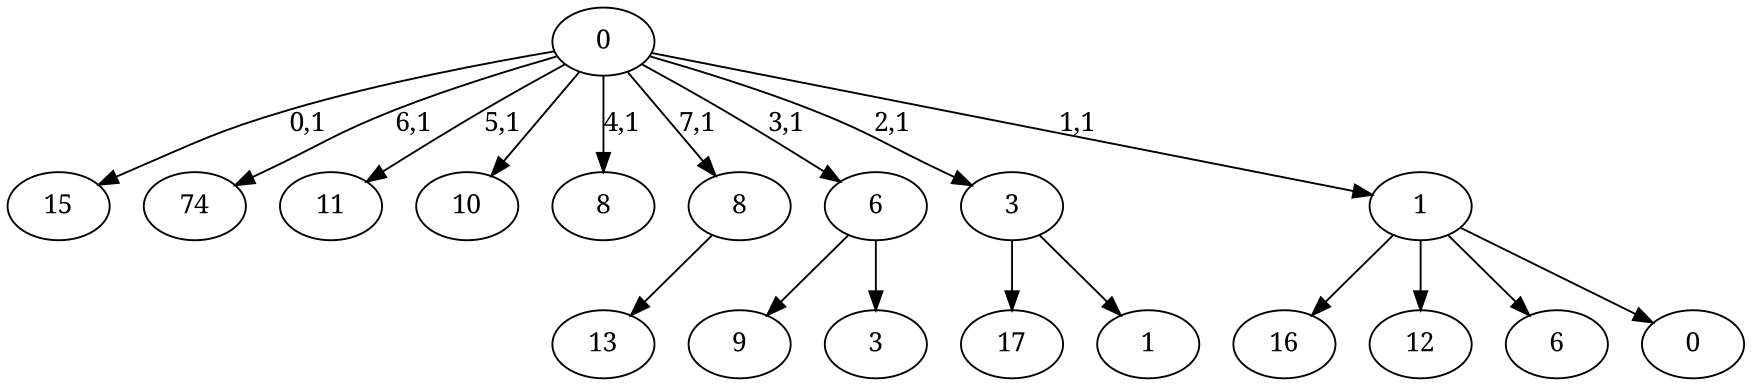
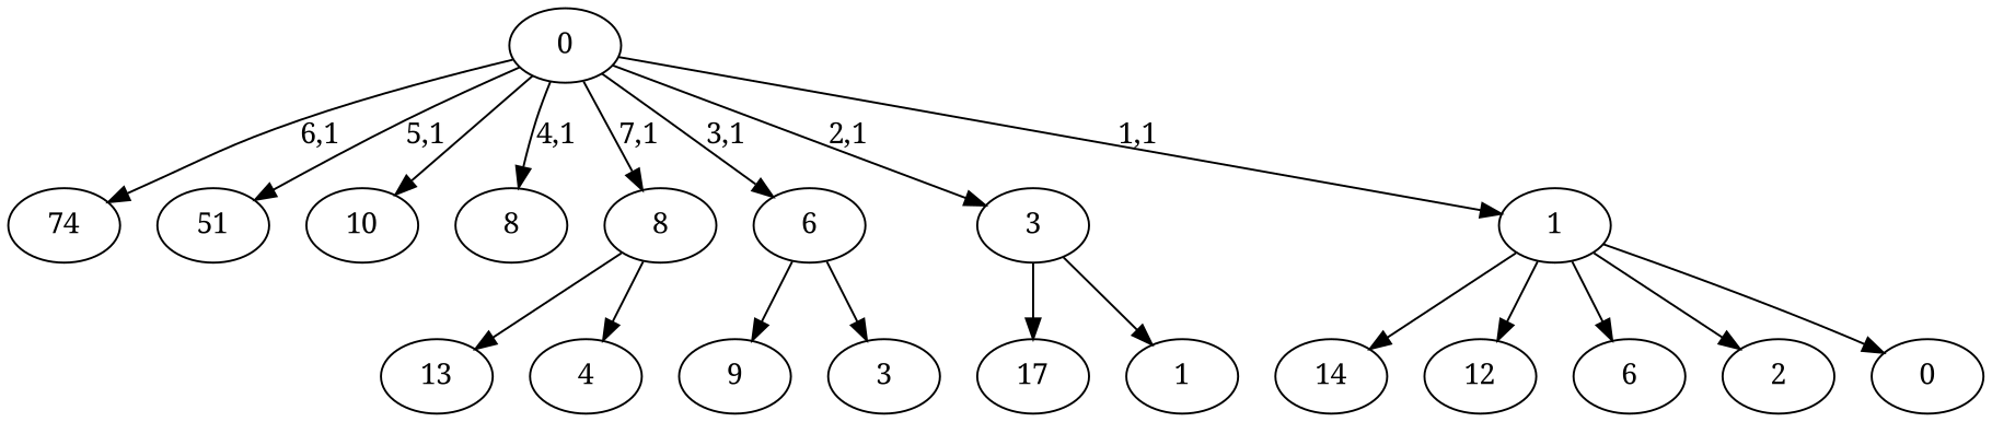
  digraph {
    fontname="Noto Serif"
    node [fontname="Noto Serif"]
    edge [fontname="Noto Serif"]
    n1 [label=17]
-   n2 [label=16]
-   n3 [label=15]
+   n2 [label=14]
    n4 [label=74]
    n5 [label=13]
    n6 [label=12]
-   n7 [label=11]
+   n7 [label=51]
    n8 [label=10]
    n9 [label=9]
    n10 [label=8]
    n11 [label=6]
+   n12 [label=4]
    8
    n14 [label=3]
    6
+   n16 [label=2]
    n17 [label=1]
    3
    n19 [label=0]
    1
    0
    8 -> n5
+   8 -> n12
    6 -> n9
    6 -> n14
    3 -> n1
    3 -> n17
    1 -> n2
    1 -> n6
    1 -> n11
+   1 -> n16
    1 -> n19
-   0 -> n3 [label="0,1"]
    0 -> n4 [label="6,1"]
    0 -> n7 [label="5,1"]
    0 -> n8
    0 -> n10 [label="4,1"]
    0 -> 8 [label="7,1"]
    0 -> 6 [label="3,1"]
    0 -> 3 [label="2,1"]
    0 -> 1 [label="1,1"]
  }
